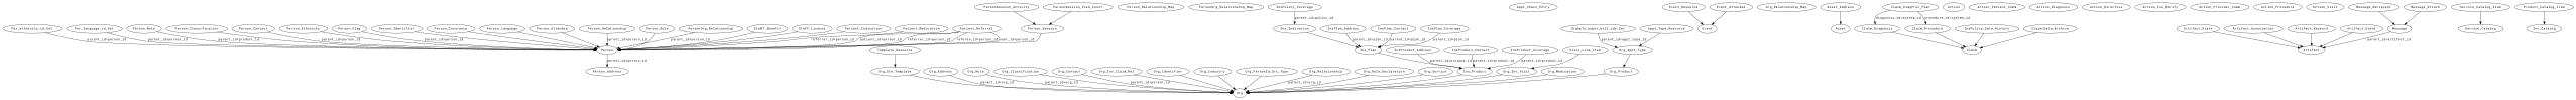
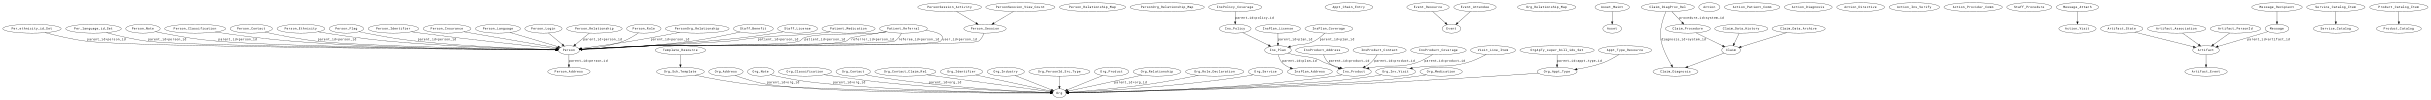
  digraph {
    fontname="Roboto Mono"
    node [fontname="Roboto Mono"]
    edge [fontname="Roboto Mono"]
    Per_ethnicity_id_Set
    Person
    Person_Address
    Per_language_id_Set
    Person_Note
    Person_Classification
    Person_Contact
    Person_Ethnicity
    Person_Flag
    Person_Identifier
    Person_Insurance
    Person_Language
-   Person_Login [label=Person_Attendee]
+   Person_Login
    Person_Relationship
    Person_Relationship_Map
    Person_Role
    PersonOrg_Relationship
    PersonOrg_Relationship_Map
    Staff_Benefit
    Staff_License
    Org_Appt_Type
    Org
    OrgApTy_super_bill_ids_Set
    Appt_Type_Resource
    Org_Sch_Template
    Template_Resource
    Appt_Chain_Entry
    Event_Resource
    Event
    Event_Attendee
    Org_Address
    Org_Note
    Org_Classification
    Org_Contact
-   Org_Inv_Claim_Rel
+   Org_Inv_Claim_Rel [label=Org_Contact_Claim_Rel]
    Org_Identifier
    Org_Industry
    Org_PersonId_Src_Type
    Org_Product
    Org_Relationship
    Org_Relationship_Map
    Org_Role_Declaration
    Org_Service
    Ins_Plan
    Ins_Product
-   Ins_Policy [label=Ins_Indication]
+   Ins_Policy
    InsPlan_Address
-   InsPlan_Contact
+   InsPlan_Contact [label=InsPlan_License]
    InsPlan_Coverage
    InsPolicy_Coverage
    InsProduct_Address
    InsProduct_Contact
    InsProduct_Coverage
-   Asset_Maint [label=Asset_Address]
+   Asset_Maint
    Asset
    Org_Inv_Visit
    Visit_Line_Item
    Org_Medication
-   Patient_Indication
    Patient_Medication
    Patient_Referral
    Claim_Diagnosis
    Claim
-   Claim_DiagProc_Rel [label=Claim_DiagProc_Plan]
+   Claim_DiagProc_Rel
    Claim_Procedure
-   Claim_Data_History [label=InsPolicy_Data_History]
+   Claim_Data_History
    Claim_Data_Archive
    Action
    Action_Patient_Comm
    Action_Diagnosis
    Action_Directive
    Action_Ins_Verify
    Action_Provider_Comm
-   Action_Procedure
+   Action_Procedure [label=Staff_Procedure]
    Action_Visit
    Artifact_State
    Artifact
    Artifact_Association
-   Artifact_Keyword
+   Artifact_Keyword [label=Artifact_PersonId]
    Artifact_Event
    Service_Catalog_Item
    Service_Catalog
    Product_Catalog_Item
-   Product_Catalog [label=Inv_Catalog]
+   Product_Catalog
    Message
    Message_Recipient
    Message_Attach
    Person_Session
    PersonSession_Activity
    PersonSession_View_Count
    Per_ethnicity_id_Set -> Person [label="parent_id=person_id"]
    Person -> Person_Address [label="parent_id=person_id"]
    Per_language_id_Set -> Person [label="parent_id=person_id"]
-   Person_Note -> Person [label="parent_id=product_id"]
+   Person_Note -> Person [label="parent_id=person_id"]
    Person_Classification -> Person
    Person_Contact -> Person [label="parent_id=person_id"]
    Person_Ethnicity -> Person
    Person_Flag -> Person [label="parent_id=person_id"]
    Person_Identifier -> Person
    Person_Insurance -> Person
    Person_Language -> Person
    Person_Login -> Person
    Person_Relationship -> Person [label="parent_id=person_id"]
    Person_Role -> Person
    PersonOrg_Relationship -> Person [label="parent_id=person_id"]
    Staff_Benefit -> Person
    Staff_License -> Person
-   Org_Appt_Type -> Org_Product
+   Org_Appt_Type -> Org
    OrgApTy_super_bill_ids_Set -> Org_Appt_Type [label="parent_id=appt_type_id"]
    Appt_Type_Resource -> Org_Appt_Type
    Org_Sch_Template -> Org
    Template_Resource -> Org_Sch_Template
    Event_Resource -> Event
    Event_Attendee -> Event
    Org_Address -> Org [label="parent_id=org_id"]
    Org_Note -> Org [label="parent_id=org_id"]
    Org_Classification -> Org
-   Org_Contact -> Org [label="parent_id=person_id"]
+   Org_Contact -> Org [label="parent_id=org_id"]
    Org_Inv_Claim_Rel -> Org
    Org_Identifier -> Org
    Org_Industry -> Org
    Org_PersonId_Src_Type -> Org
    Org_Product -> Org
    Org_Relationship -> Org [label="parent_id=org_id"]
    Org_Role_Declaration -> Org
    Org_Service -> Org
    Ins_Plan -> Ins_Product
    Ins_Product -> Org
    Ins_Policy -> Ins_Plan
-   InsPlan_Address -> Ins_Plan [label="parent_id=plan_id"]
+   Ins_Plan -> InsPlan_Address [label="parent_id=plan_id"]
    InsPlan_Contact -> Ins_Plan [label="parent_id=plan_id"]
    InsPlan_Coverage -> Ins_Plan [label="parent_id=plan_id"]
    InsPolicy_Coverage -> Ins_Policy [label="parent_id=policy_id"]
    InsProduct_Address -> Ins_Product [label="parent_id=product_id"]
    InsProduct_Contact -> Ins_Product [label="parent_id=product_id"]
    InsProduct_Coverage -> Ins_Product [label="parent_id=product_id"]
    Asset_Maint -> Asset
    Org_Inv_Visit -> Org
    Visit_Line_Item -> Org_Inv_Visit
    Org_Medication -> Org
-   Patient_Indication -> Person
-   Patient_Medication -> Person [label="referrer_id=person_id"]
+   Patient_Medication -> Person [label="patient_id=person_id"]
    Patient_Referral -> Person [label="patient_id=person_id"]
    Patient_Referral -> Person [label="referrer_id=person_id"]
    Patient_Referral -> Person [label="referee_id=person_id"]
    Patient_Referral -> Person [label="user_id=person_id"]
-   Claim_Diagnosis -> Claim
+   Claim -> Claim_Diagnosis
    Claim_DiagProc_Rel -> Claim_Diagnosis [label="diagnosis_id=system_id"]
    Claim_DiagProc_Rel -> Claim_Procedure [label="procedure_id=system_id"]
    Claim_Procedure -> Claim
    Claim_Data_History -> Claim
    Claim_Data_Archive -> Claim
    Artifact_State -> Artifact
    Artifact_Association -> Artifact
    Artifact_Keyword -> Artifact
-   Artifact_Event -> Artifact
+   Artifact -> Artifact_Event
    Service_Catalog_Item -> Service_Catalog
    Product_Catalog_Item -> Product_Catalog
    Message -> Artifact [label="parent_id=artifact_id"]
    Message_Recipient -> Message
-   Message_Attach -> Message
+   Message_Attach -> Action_Visit
    Person_Session -> Person
    PersonSession_Activity -> Person_Session
    PersonSession_View_Count -> Person_Session
  }
